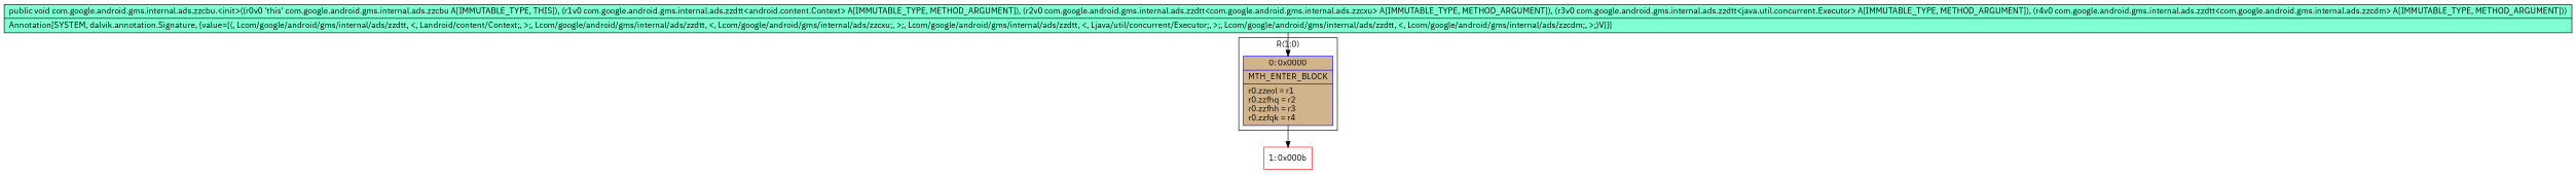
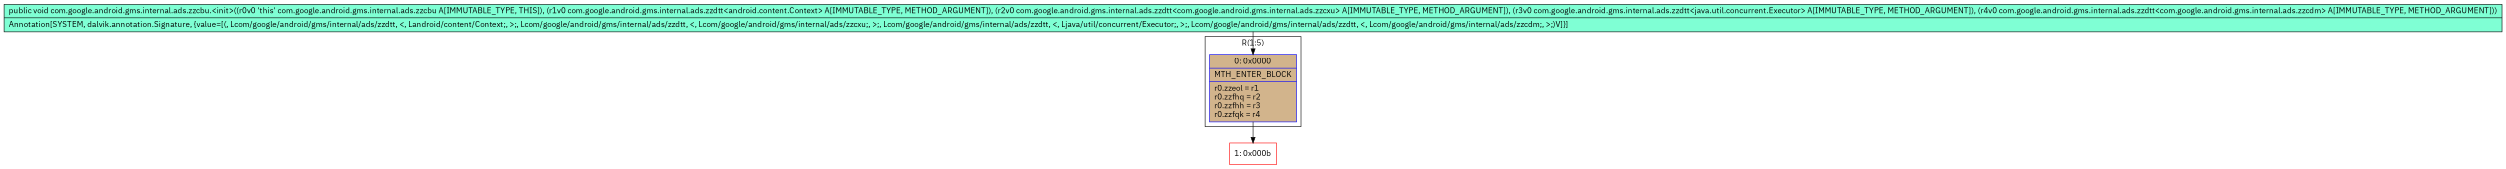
  digraph {
    fontname="IBM Plex Sans"
    node [shape=record style=filled fontname="IBM Plex Sans"]
    edge [fontname="IBM Plex Sans"]
    n1 [color=blue label="{0\:\ 0x0000|MTH_ENTER_BLOCK\l|r0.zzeol = r1\lr0.zzfhq = r2\lr0.zzfhh = r3\lr0.zzfqk = r4\l}" fillcolor=tan]
    n2 [color=red label="{1\:\ 0x000b}" fillcolor=white]
    n3 [label="{public void com.google.android.gms.internal.ads.zzcbu.\<init\>((r0v0 'this' com.google.android.gms.internal.ads.zzcbu A[IMMUTABLE_TYPE, THIS]), (r1v0 com.google.android.gms.internal.ads.zzdtt\<android.content.Context\> A[IMMUTABLE_TYPE, METHOD_ARGUMENT]), (r2v0 com.google.android.gms.internal.ads.zzdtt\<com.google.android.gms.internal.ads.zzcxu\> A[IMMUTABLE_TYPE, METHOD_ARGUMENT]), (r3v0 com.google.android.gms.internal.ads.zzdtt\<java.util.concurrent.Executor\> A[IMMUTABLE_TYPE, METHOD_ARGUMENT]), (r4v0 com.google.android.gms.internal.ads.zzdtt\<com.google.android.gms.internal.ads.zzcdm\> A[IMMUTABLE_TYPE, METHOD_ARGUMENT]))  | Annotation[SYSTEM, dalvik.annotation.Signature, \{value=[(, Lcom\/google\/android\/gms\/internal\/ads\/zzdtt, \<, Landroid\/content\/Context;, \>;, Lcom\/google\/android\/gms\/internal\/ads\/zzdtt, \<, Lcom\/google\/android\/gms\/internal\/ads\/zzcxu;, \>;, Lcom\/google\/android\/gms\/internal\/ads\/zzdtt, \<, Ljava\/util\/concurrent\/Executor;, \>;, Lcom\/google\/android\/gms\/internal\/ads\/zzdtt, \<, Lcom\/google\/android\/gms\/internal\/ads\/zzcdm;, \>;)V]\}]\l}" fillcolor=aquamarine]
    subgraph cluster_1 {
-     label="R(1:0)"
+     label="R(1:5)"
      n1
    }
    n1 -> n2
    n3 -> n1
  }
